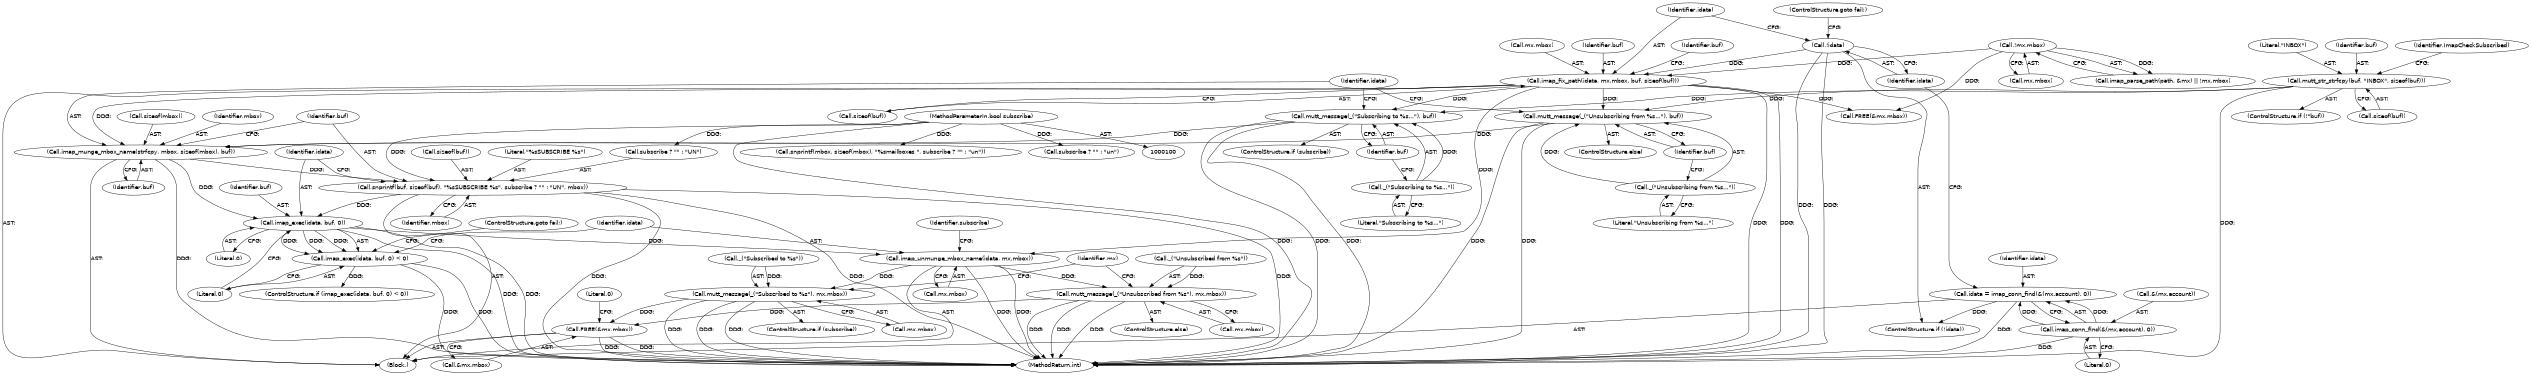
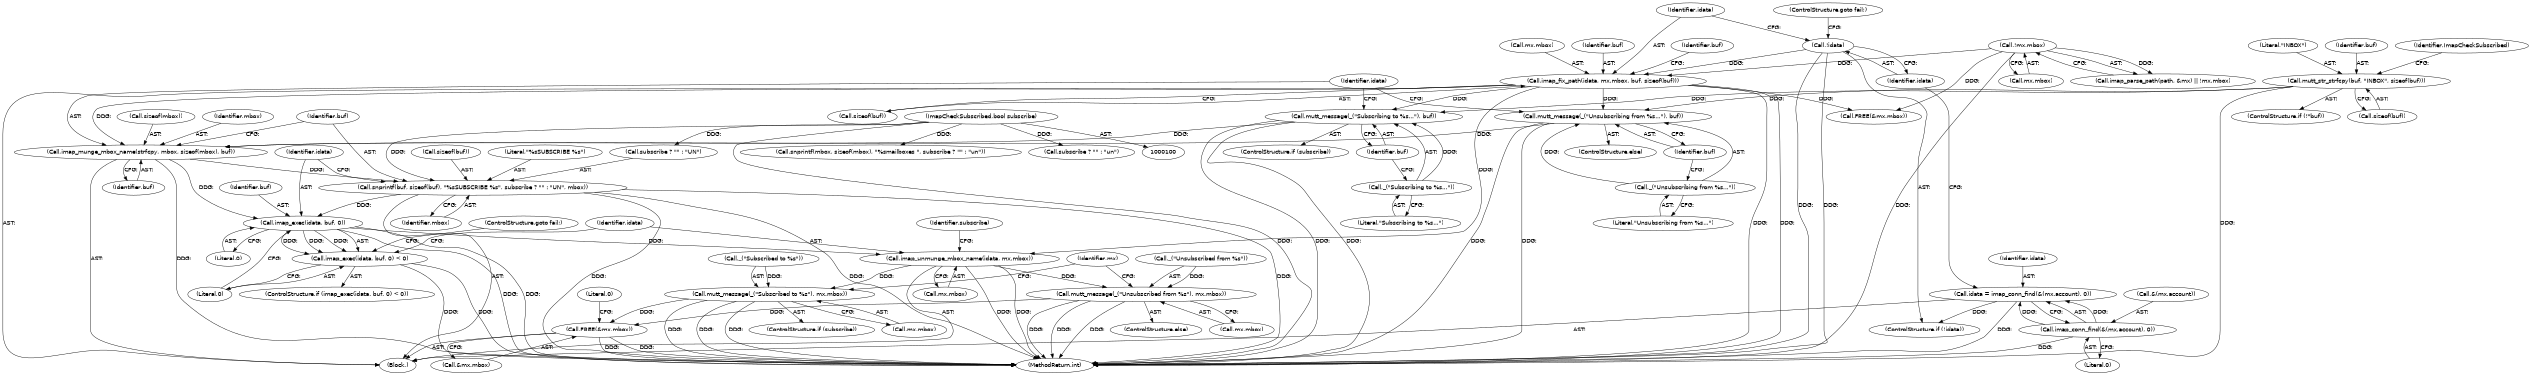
  digraph {
    fontname="DejaVu Sans"
    node [fontname="DejaVu Sans"]
    edge [fontname="DejaVu Sans"]
    n1 [label="(Call,snprintf(buf, sizeof(buf), \"%sSUBSCRIBE %s\", subscribe ? \"\" : \"UN\", mbox))"]
    n2 [label="(Call,imap_exec(idata, buf, 0))"]
    n3 [label="(MethodReturn,int)"]
    n4 [label="(Identifier,mbox)"]
    n5 [label="(Block,)"]
    n6 [label="(Call,imap_unmunge_mbox_name(idata, mx.mbox))"]
    n7 [label="(Call,imap_exec(idata, buf, 0) < 0)"]
    n8 [label="(Literal,0)"]
-   n9 [label="(MethodParameterIn,bool subscribe)"]
+   n9 [label="(ImapCheckSubscribed,bool subscribe)"]
    n10 [label="(Call,subscribe ? \"\" : \"UN\")"]
    n11 [label="(Call,snprintf(mbox, sizeof(mbox), \"%smailboxes \", subscribe ? \"\" : \"un\"))"]
    n12 [label="(Call,subscribe ? \"\" : \"un\")"]
    1000100
    n14 [label="(Call,imap_munge_mbox_name(strfcpy, mbox, sizeof(mbox), buf))"]
    n15 [label="(Identifier,buf)"]
    n16 [label="(Call,imap_fix_path(idata, mx.mbox, buf, sizeof(buf)))"]
    n17 [label="(Call,mutt_message(_(\"Unsubscribing from %s...\"), buf))"]
    n18 [label="(Call,mutt_message(_(\"Subscribing to %s...\"), buf))"]
    n19 [label="(Call,sizeof(buf))"]
    n20 [label="(Call,FREE(&mx.mbox))"]
    n21 [label="(ControlStructure,else)"]
    n22 [label="(Identifier,buf)"]
    n23 [label="(Identifier,buf)"]
    n24 [label="(ControlStructure,if (subscribe))"]
    n25 [label="(Call,mutt_message(_(\"Subscribed to %s\"), mx.mbox))"]
    n26 [label="(Call,mutt_message(_(\"Unsubscribed from %s\"), mx.mbox))"]
    n27 [label="(Call,mx.mbox)"]
    n28 [label="(Call,!idata)"]
    n29 [label="(ControlStructure,if (!idata))"]
    n30 [label="(Identifier,idata)"]
    n31 [label="(Call,idata = imap_conn_find(&(mx.account), 0))"]
    n32 [label="(Call,imap_conn_find(&(mx.account), 0))"]
    n33 [label="(Literal,0)"]
    n34 [label="(Call,!mx.mbox)"]
    n35 [label="(Call,imap_parse_path(path, &mx) || !mx.mbox)"]
    n36 [label="(Call,mx.mbox)"]
    n37 [label="(Call,_(\"Unsubscribing from %s...\"))"]
    n38 [label="(Literal,\"Unsubscribing from %s...\")"]
    n39 [label="(Call,mutt_str_strfcpy(buf, \"INBOX\", sizeof(buf)))"]
    n40 [label="(ControlStructure,if (!*buf))"]
    n41 [label="(Call,sizeof(buf))"]
    n42 [label="(Call,_(\"Subscribing to %s...\"))"]
    n43 [label="(Literal,\"Subscribing to %s...\")"]
    n44 [label="(Literal,0)"]
    n45 [label="(ControlStructure,if (imap_exec(idata, buf, 0) < 0))"]
    n46 [label="(Call,FREE(&mx.mbox))"]
    n47 [label="(Call,mx.mbox)"]
    n48 [label="(ControlStructure,if (subscribe))"]
    n49 [label="(ControlStructure,else)"]
    n50 [label="(Call,mx.mbox)"]
    n51 [label="(Call,&mx.mbox)"]
    n52 [label="(ControlStructure,goto fail;)"]
    n53 [label="(Identifier,buf)"]
    n54 [label="(Call,&(mx.account))"]
    n55 [label="(Identifier,subscribe)"]
    n56 [label="(Call,_(\"Unsubscribed from %s\"))"]
    n57 [label="(Identifier,ImapCheckSubscribed)"]
    n58 [label="(Call,sizeof(buf))"]
    n59 [label="(Literal,\"%sSUBSCRIBE %s\")"]
    n60 [label="(Identifier,idata)"]
    n61 [label="(Call,mx.mbox)"]
    n62 [label="(Identifier,buf)"]
    n63 [label="(Identifier,idata)"]
    n64 [label="(Literal,\"INBOX\")"]
    n65 [label="(Identifier,buf)"]
    n66 [label="(Identifier,buf)"]
    n67 [label="(Call,sizeof(mbox))"]
    n68 [label="(Identifier,idata)"]
    n69 [label="(Identifier,mbox)"]
    n70 [label="(Literal,0)"]
    n71 [label="(Identifier,idata)"]
    n72 [label="(Identifier,mx)"]
    n73 [label="(ControlStructure,goto fail;)"]
    n74 [label="(Call,_(\"Subscribed to %s\"))"]
    n75 [label="(Identifier,buf)"]
    n76 [label="(Identifier,idata)"]
    n1 -> n2 [label="DDG: "]
    n1 -> n3 [label="DDG: "]
    n1 -> n3 [label="DDG: "]
    n1 -> n3 [label="DDG: "]
    n1 -> n4 [label="CFG: "]
    n1 -> n5 [label="AST: "]
    n2 -> n3 [label="DDG: "]
    n2 -> n3 [label="DDG: "]
    n2 -> n6 [label="DDG: "]
    n2 -> n7 [label="AST: "]
    n2 -> n7 [label="DDG: "]
    n2 -> n7 [label="DDG: "]
    n2 -> n7 [label="DDG: "]
    n2 -> n8 [label="CFG: "]
    n4 -> n1 [label="AST: "]
    n6 -> n3 [label="DDG: "]
    n6 -> n3 [label="DDG: "]
    n6 -> n5 [label="AST: "]
    n6 -> n25 [label="DDG: "]
    n6 -> n26 [label="DDG: "]
    n6 -> n27 [label="CFG: "]
    n7 -> n3 [label="DDG: "]
    n7 -> n3 [label="DDG: "]
    n7 -> n44 [label="CFG: "]
-   n7 -> n45 [label="DDG: "]
+   n7 -> n45 [label="AST: "]
    n8 -> n2 [label="AST: "]
    n9 -> n1 [label="DDG: "]
    n9 -> n3 [label="DDG: "]
    n9 -> n10 [label="DDG: "]
    n9 -> n11 [label="DDG: "]
    n9 -> n12 [label="DDG: "]
    n9 -> 1000100 [label="AST: "]
    n10 -> n1 [label="AST: "]
    n14 -> n1 [label="DDG: "]
    n14 -> n2 [label="DDG: "]
    n14 -> n3 [label="DDG: "]
    n14 -> n5 [label="AST: "]
    n14 -> n15 [label="CFG: "]
    n15 -> n14 [label="AST: "]
    n16 -> n3 [label="DDG: "]
    n16 -> n3 [label="DDG: "]
    n16 -> n5 [label="AST: "]
    n16 -> n6 [label="DDG: "]
    n16 -> n14 [label="DDG: "]
    n16 -> n17 [label="DDG: "]
    n16 -> n18 [label="DDG: "]
    n16 -> n19 [label="CFG: "]
    n16 -> n20 [label="DDG: "]
    n17 -> n3 [label="DDG: "]
    n17 -> n3 [label="DDG: "]
    n17 -> n14 [label="DDG: "]
    n17 -> n21 [label="AST: "]
    n17 -> n22 [label="CFG: "]
    n18 -> n3 [label="DDG: "]
    n18 -> n3 [label="DDG: "]
    n18 -> n14 [label="DDG: "]
    n18 -> n23 [label="CFG: "]
    n18 -> n24 [label="AST: "]
    n19 -> n16 [label="AST: "]
    n22 -> n17 [label="AST: "]
    n22 -> n37 [label="CFG: "]
    n23 -> n18 [label="AST: "]
    n23 -> n42 [label="CFG: "]
    n25 -> n3 [label="DDG: "]
    n25 -> n3 [label="DDG: "]
    n25 -> n3 [label="DDG: "]
    n25 -> n46 [label="DDG: "]
    n25 -> n47 [label="CFG: "]
    n25 -> n48 [label="AST: "]
    n26 -> n3 [label="DDG: "]
    n26 -> n3 [label="DDG: "]
    n26 -> n3 [label="DDG: "]
    n26 -> n46 [label="DDG: "]
    n26 -> n49 [label="AST: "]
    n26 -> n50 [label="CFG: "]
    n27 -> n6 [label="AST: "]
    n28 -> n3 [label="DDG: "]
    n28 -> n3 [label="DDG: "]
    n28 -> n16 [label="DDG: "]
    n28 -> n29 [label="AST: "]
    n28 -> n30 [label="CFG: "]
    n30 -> n28 [label="AST: "]
    n30 -> n31 [label="CFG: "]
    n31 -> n3 [label="DDG: "]
    n31 -> n5 [label="AST: "]
    n31 -> n29 [label="DDG: "]
    n31 -> n32 [label="CFG: "]
    n32 -> n3 [label="DDG: "]
    n32 -> n31 [label="AST: "]
    n32 -> n31 [label="DDG: "]
    n32 -> n31 [label="DDG: "]
    n32 -> n33 [label="CFG: "]
    n33 -> n32 [label="AST: "]
+   n34 -> n3 [label="DDG: "]
    n34 -> n16 [label="DDG: "]
    n34 -> n20 [label="DDG: "]
    n34 -> n35 [label="AST: "]
    n34 -> n35 [label="DDG: "]
    n34 -> n36 [label="CFG: "]
    n35 -> n34 [label="CFG: "]
    n36 -> n34 [label="AST: "]
    n37 -> n17 [label="AST: "]
    n37 -> n17 [label="DDG: "]
    n37 -> n38 [label="CFG: "]
    n38 -> n37 [label="AST: "]
    n39 -> n3 [label="DDG: "]
    n39 -> n17 [label="DDG: "]
    n39 -> n18 [label="DDG: "]
    n39 -> n40 [label="AST: "]
    n39 -> n41 [label="CFG: "]
    n41 -> n39 [label="AST: "]
    n42 -> n18 [label="AST: "]
    n42 -> n18 [label="DDG: "]
    n42 -> n43 [label="CFG: "]
    n43 -> n42 [label="AST: "]
    n44 -> n2 [label="CFG: "]
    n44 -> n7 [label="AST: "]
    n46 -> n3 [label="DDG: "]
    n46 -> n3 [label="DDG: "]
    n46 -> n5 [label="AST: "]
    n46 -> n51 [label="CFG: "]
    n47 -> n25 [label="AST: "]
    n50 -> n26 [label="AST: "]
    n51 -> n46 [label="AST: "]
    n52 -> n28 [label="CFG: "]
    n53 -> n16 [label="CFG: "]
    n54 -> n32 [label="AST: "]
    n55 -> n6 [label="CFG: "]
    n56 -> n26 [label="AST: "]
    n56 -> n26 [label="DDG: "]
    n57 -> n39 [label="CFG: "]
    n58 -> n1 [label="AST: "]
    n59 -> n1 [label="AST: "]
    n60 -> n31 [label="AST: "]
    n61 -> n16 [label="AST: "]
    n62 -> n2 [label="AST: "]
    n63 -> n6 [label="AST: "]
    n63 -> n7 [label="CFG: "]
    n64 -> n39 [label="AST: "]
    n65 -> n1 [label="AST: "]
    n65 -> n14 [label="CFG: "]
    n66 -> n16 [label="AST: "]
    n67 -> n14 [label="AST: "]
    n68 -> n16 [label="AST: "]
    n68 -> n28 [label="CFG: "]
    n69 -> n14 [label="AST: "]
    n70 -> n46 [label="CFG: "]
    n71 -> n14 [label="AST: "]
    n71 -> n17 [label="CFG: "]
    n71 -> n18 [label="CFG: "]
    n72 -> n25 [label="CFG: "]
    n72 -> n26 [label="CFG: "]
    n73 -> n7 [label="CFG: "]
    n74 -> n25 [label="AST: "]
    n74 -> n25 [label="DDG: "]
    n75 -> n39 [label="AST: "]
    n76 -> n1 [label="CFG: "]
    n76 -> n2 [label="AST: "]
  }
